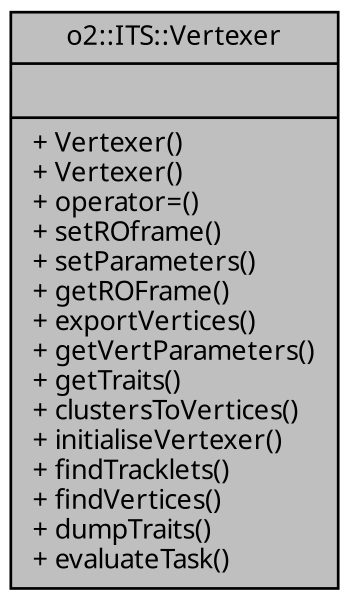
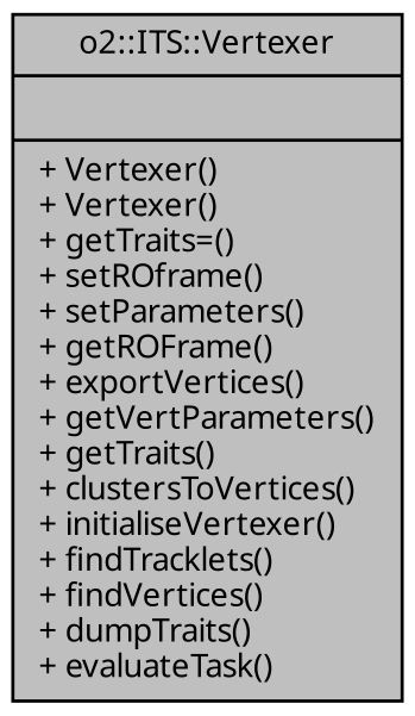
  digraph {
    fontname="Noto Sans"
-   n1 [color=black fillcolor=grey75 fontcolor=black fontname="Noto Sans" fontsize=10 height=0.2 label="{o2::ITS::Vertexer\n||+ Vertexer()\l+ Vertexer()\l+ operator=()\l+ setROframe()\l+ setParameters()\l+ getROFrame()\l+ exportVertices()\l+ getVertParameters()\l+ getTraits()\l+ clustersToVertices()\l+ initialiseVertexer()\l+ findTracklets()\l+ findVertices()\l+ dumpTraits()\l+ evaluateTask()\l}" shape=record style=filled width=0.4]
+   n1 [color=black fillcolor=grey75 fontcolor=black fontname="Noto Sans" fontsize=10 height=0.2 label="{o2::ITS::Vertexer\n||+ Vertexer()\l+ Vertexer()\l+ getTraits=()\l+ setROframe()\l+ setParameters()\l+ getROFrame()\l+ exportVertices()\l+ getVertParameters()\l+ getTraits()\l+ clustersToVertices()\l+ initialiseVertexer()\l+ findTracklets()\l+ findVertices()\l+ dumpTraits()\l+ evaluateTask()\l}" shape=record style=filled width=0.4]
  }
